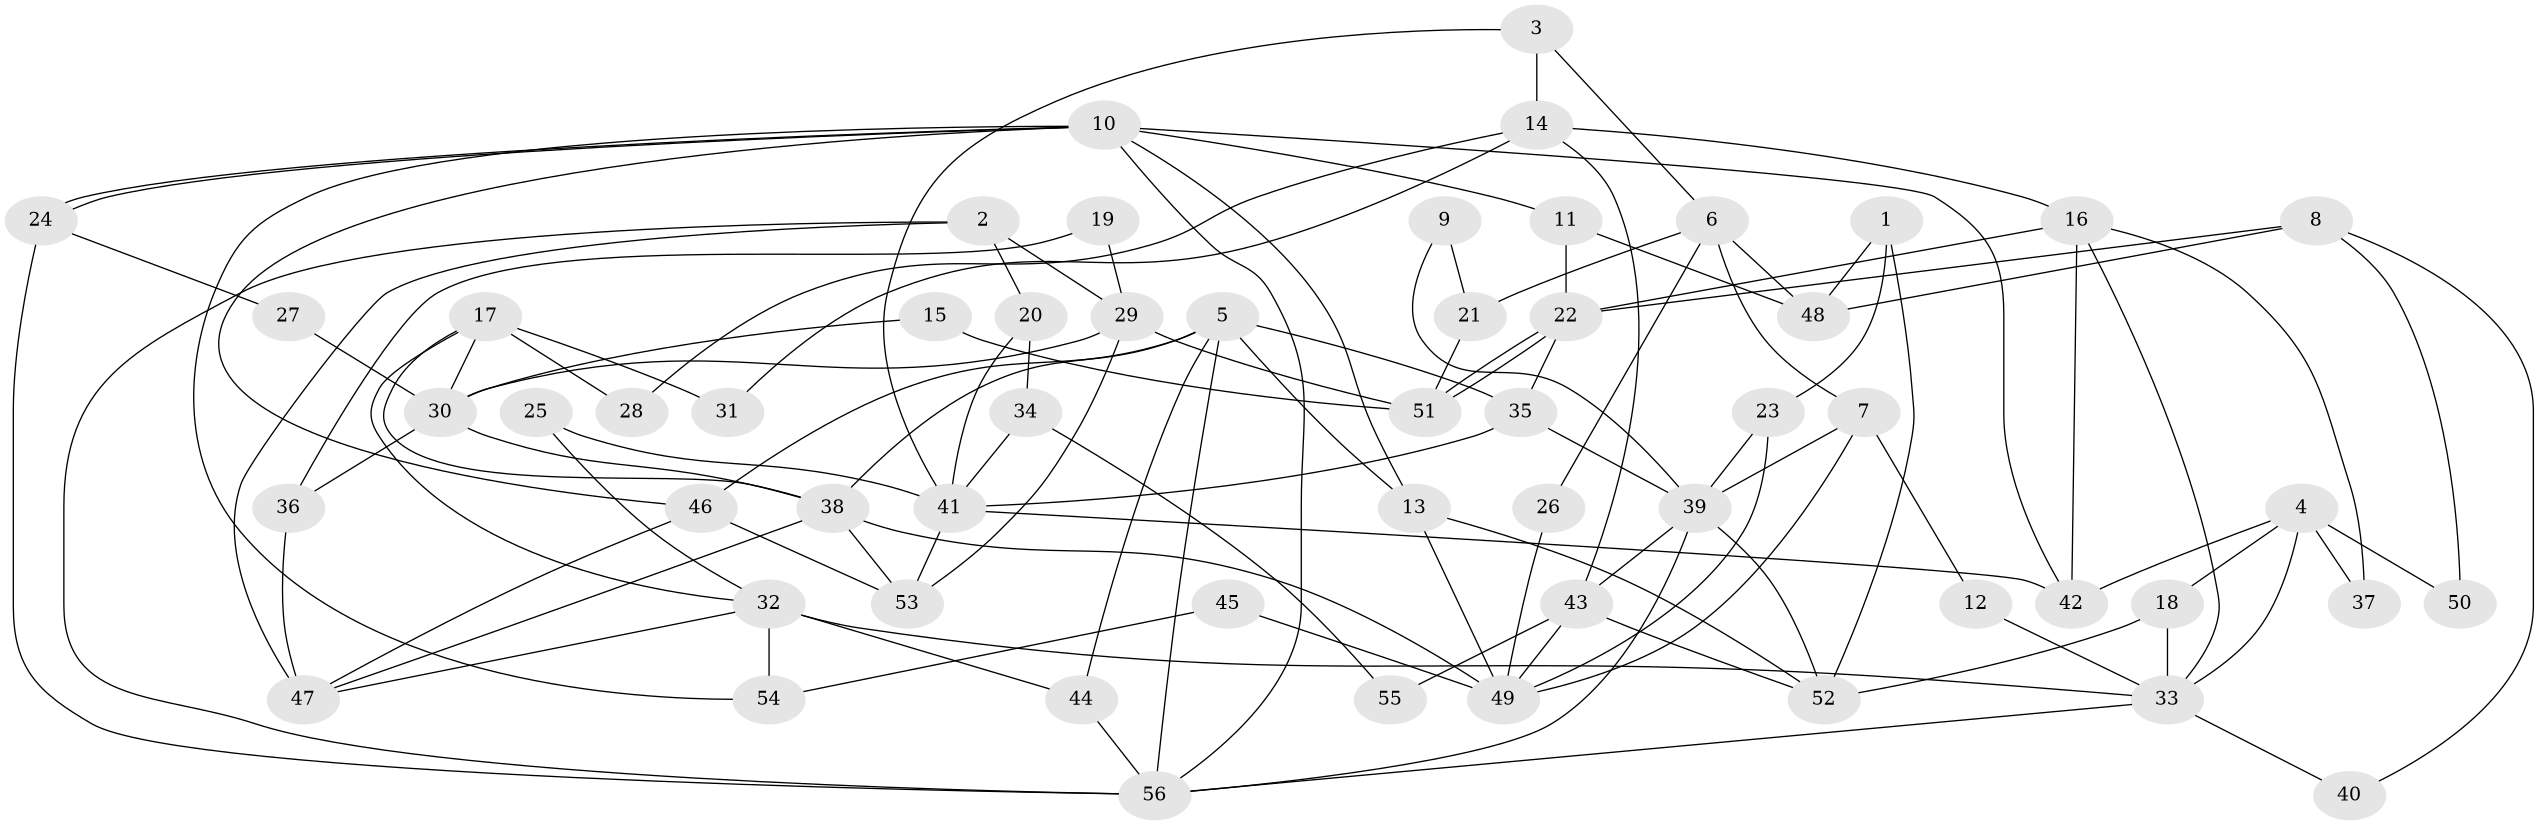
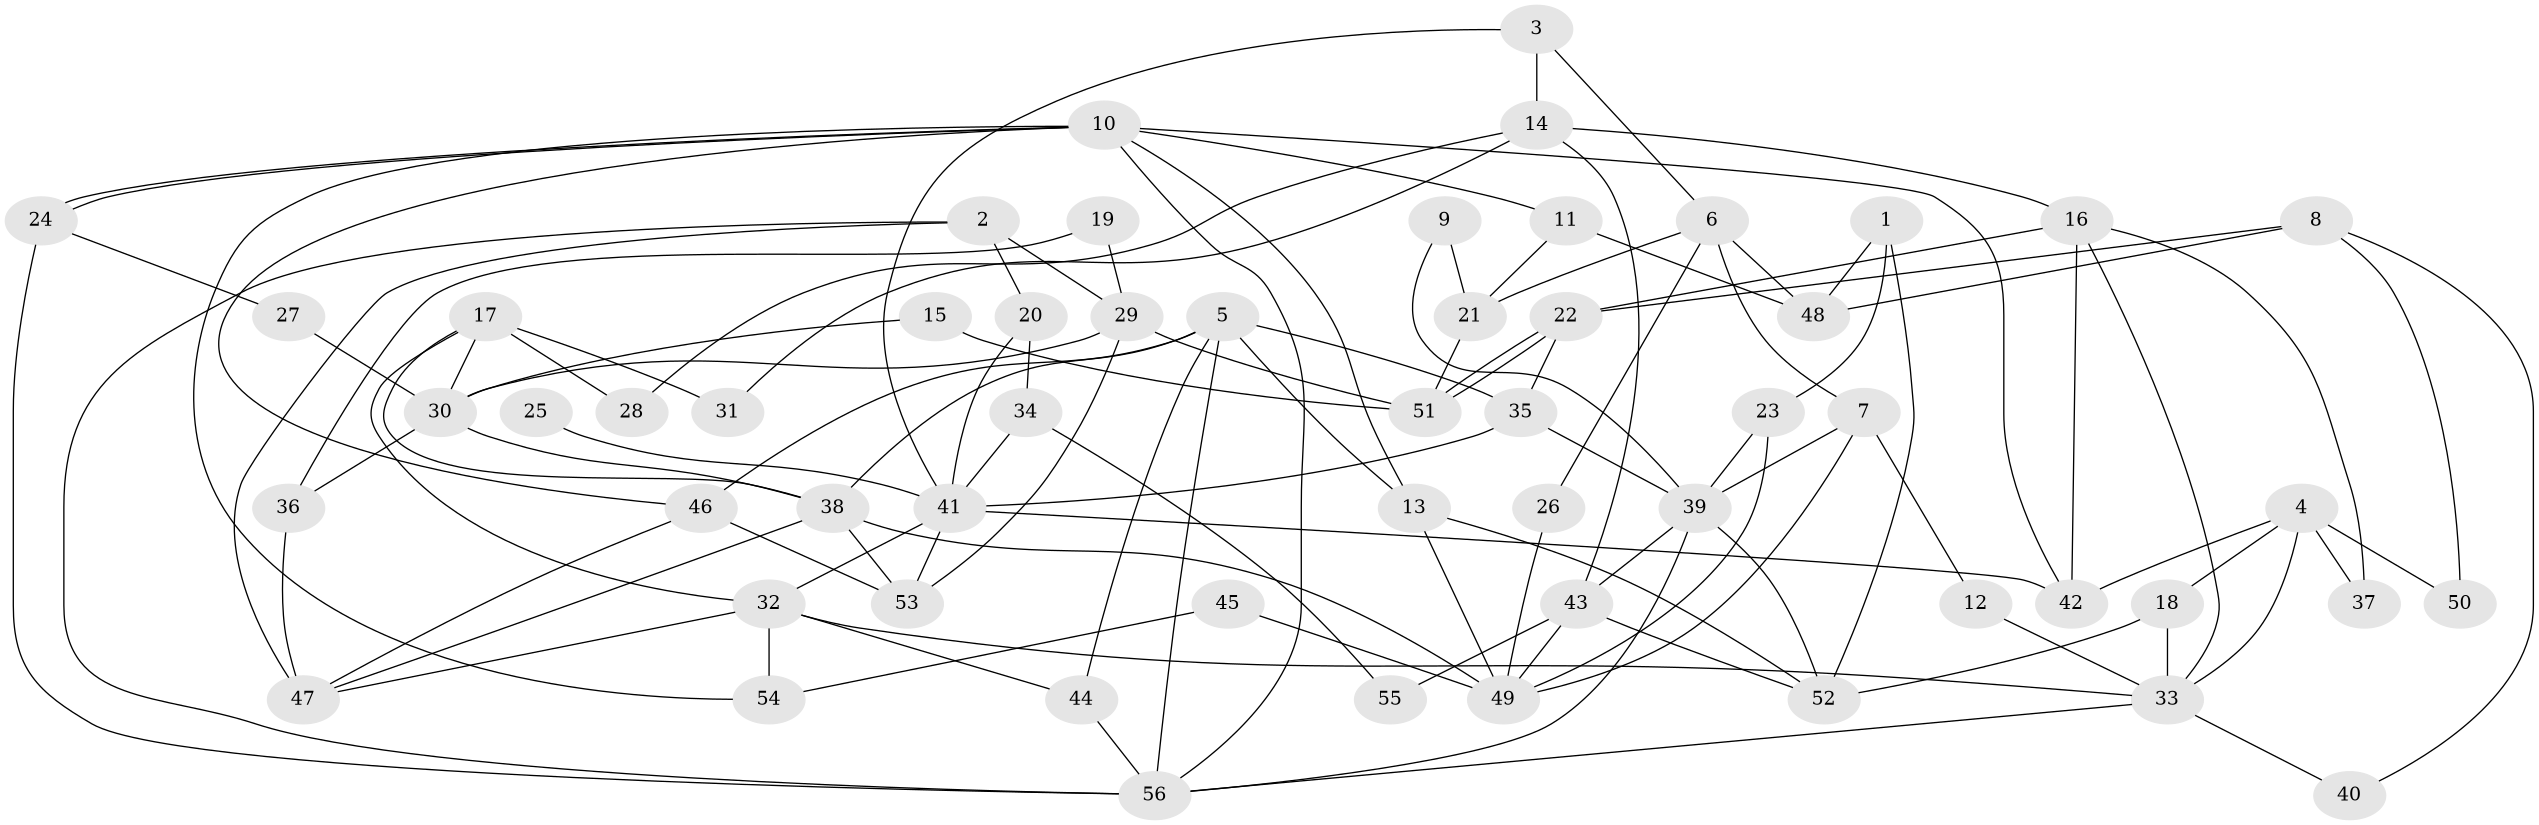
  graph {
    node [color=gray90 style=filled]
    1
    23
    48
    52
    39
    49
    2
    20
    29
    47
    56
    41
    34
    30
    51
    53
    3
    6
    14
    7
    21
    26
    16
    28
    31
    43
    42
    4
    18
    33
    37
    50
    40
    5
    13
    35
    38
    44
    46
    12
    8
    22
    9
    10
    11
    24
    54
    27
    55
    15
    36
    17
    32
    19
    25
    45
    1 -- 23
    1 -- 48
    1 -- 52
    23 -- 39
    23 -- 49
    39 -- 52
    39 -- 56
    39 -- 43
    2 -- 20
    2 -- 29
    2 -- 47
    2 -- 56
    20 -- 41
    20 -- 34
    29 -- 30
    29 -- 51
    29 -- 53
    41 -- 53
    41 -- 42
    34 -- 41
    34 -- 55
    30 -- 38
    30 -- 36
    3 -- 41
    3 -- 6
    3 -- 14
    6 -- 48
    6 -- 7
    6 -- 21
    6 -- 26
    14 -- 16
    14 -- 28
    14 -- 31
    14 -- 43
    7 -- 39
    7 -- 49
    7 -- 12
    21 -- 51
    26 -- 49
    16 -- 42
    16 -- 33
    16 -- 37
    16 -- 22
    43 -- 52
    43 -- 49
    43 -- 55
    4 -- 42
    4 -- 18
    4 -- 33
    4 -- 37
    4 -- 50
    18 -- 52
    18 -- 33
    33 -- 56
    33 -- 40
    5 -- 56
    5 -- 13
    5 -- 35
    5 -- 38
    5 -- 44
    5 -- 46
    13 -- 52
    13 -- 49
    35 -- 39
    35 -- 41
    38 -- 49
    38 -- 47
    38 -- 53
    44 -- 56
    46 -- 47
    46 -- 53
    12 -- 33
    8 -- 48
    8 -- 50
    8 -- 40
    8 -- 22
    22 -- 51
    22 -- 51
    22 -- 35
    9 -- 39
    9 -- 21
    10 -- 56
    10 -- 42
    10 -- 13
    10 -- 46
    10 -- 11
    10 -- 24
    10 -- 24
    10 -- 54
    11 -- 48
-   11 -- 22
+   11 -- 21
    24 -- 56
    24 -- 27
    27 -- 30
    15 -- 30
    15 -- 51
    36 -- 47
    17 -- 30
    17 -- 28
    17 -- 31
    17 -- 38
    17 -- 32
    32 -- 47
    32 -- 33
    32 -- 44
    32 -- 54
    19 -- 29
    19 -- 36
    25 -- 41
-   25 -- 32
+   41 -- 32
    45 -- 49
    45 -- 54
  }
